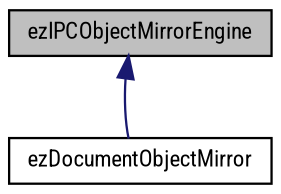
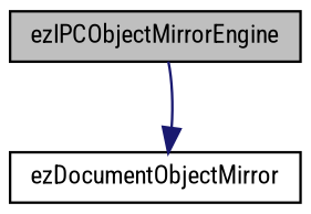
  digraph {
    fontname="Roboto Condensed"
    node [color=black fontname="Roboto Condensed" fontsize=10 shape=record style=filled]
    n1 [fillcolor=grey75 fontcolor=black height=0.2 label=ezIPCObjectMirrorEngine width=0.4]
    n2 [fillcolor=white height=0.2 label=ezDocumentObjectMirror width=0.4]
-   n1 -> n2 [color=midnightblue dir=back fontname="Roboto Condensed" fontsize=10 labelfontname=Helvetica labelfontsize=10 style=solid]
+   n2 -> n1 [color=midnightblue dir=back fontname="Roboto Condensed" fontsize=10 labelfontname=Helvetica labelfontsize=10 style=solid]
  }
